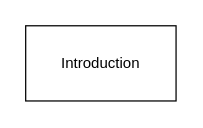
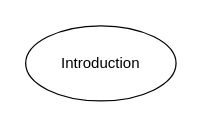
  <mxCell id="0" />
  <mxCell id="1" parent="0" />
- <mxCell id="2" value="Introduction" style="rounded=0;whiteSpace=wrap;html=1;" parent="1" vertex="1"><mxGeometry x="20" y="20" width="120" height="60" as="geometry" /></mxCell>
+ <mxCell id="2" value="Introduction" style="ellipse;whiteSpace=wrap;html=1;" parent="1" vertex="1"><mxGeometry x="20" y="20" width="120" height="60" as="geometry" /></mxCell>
